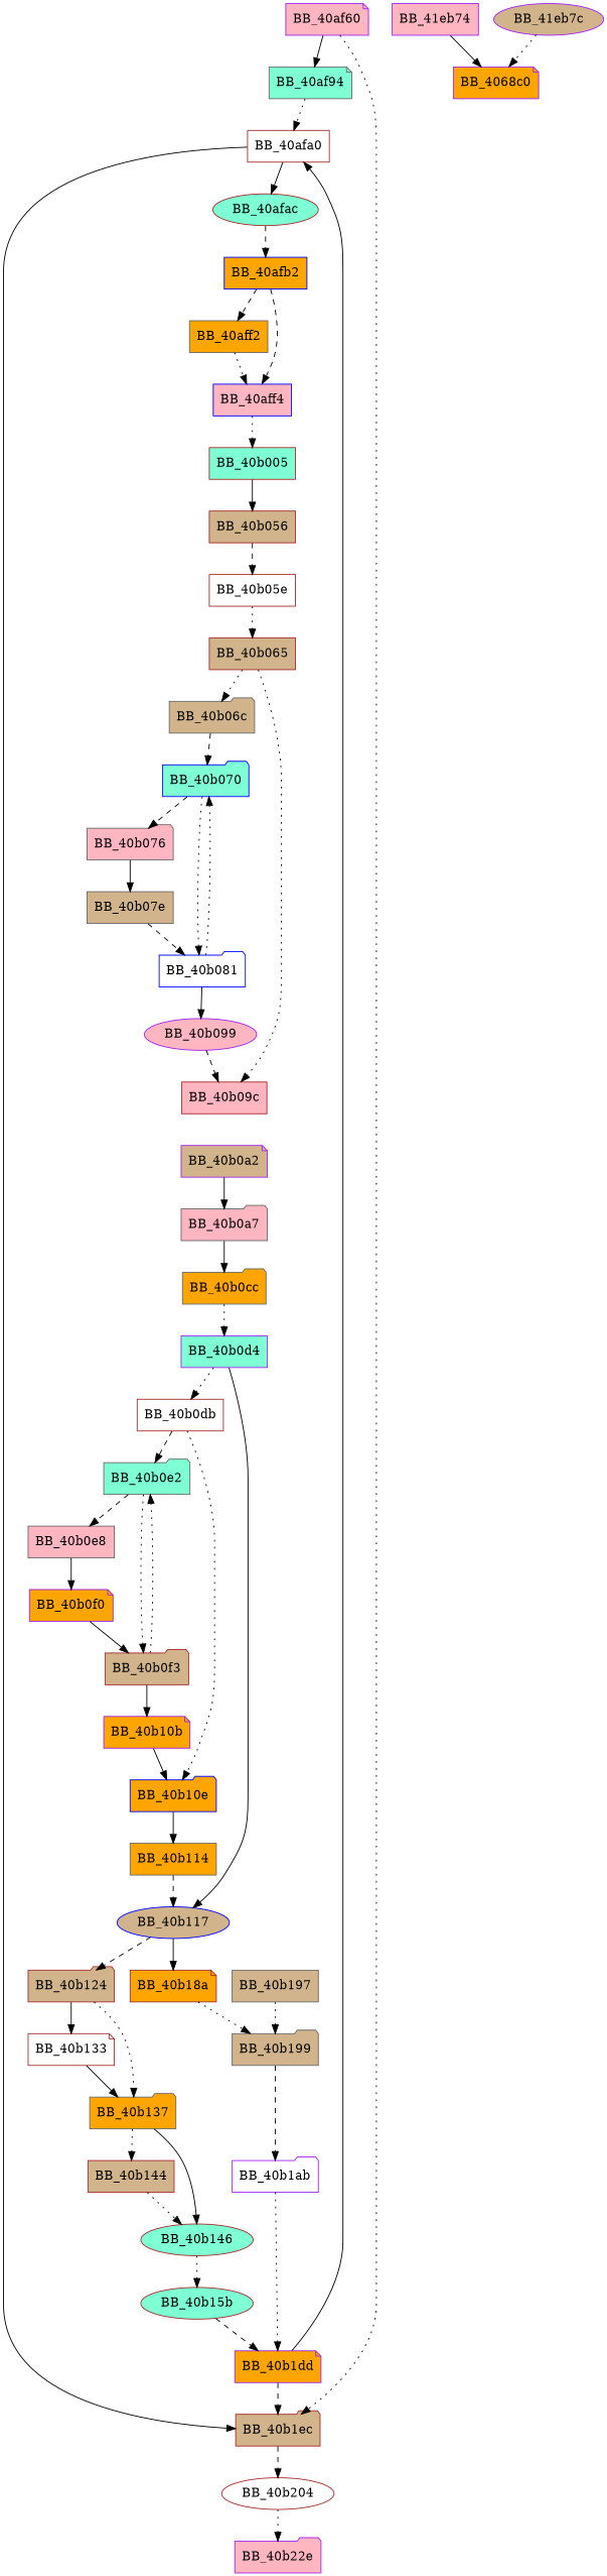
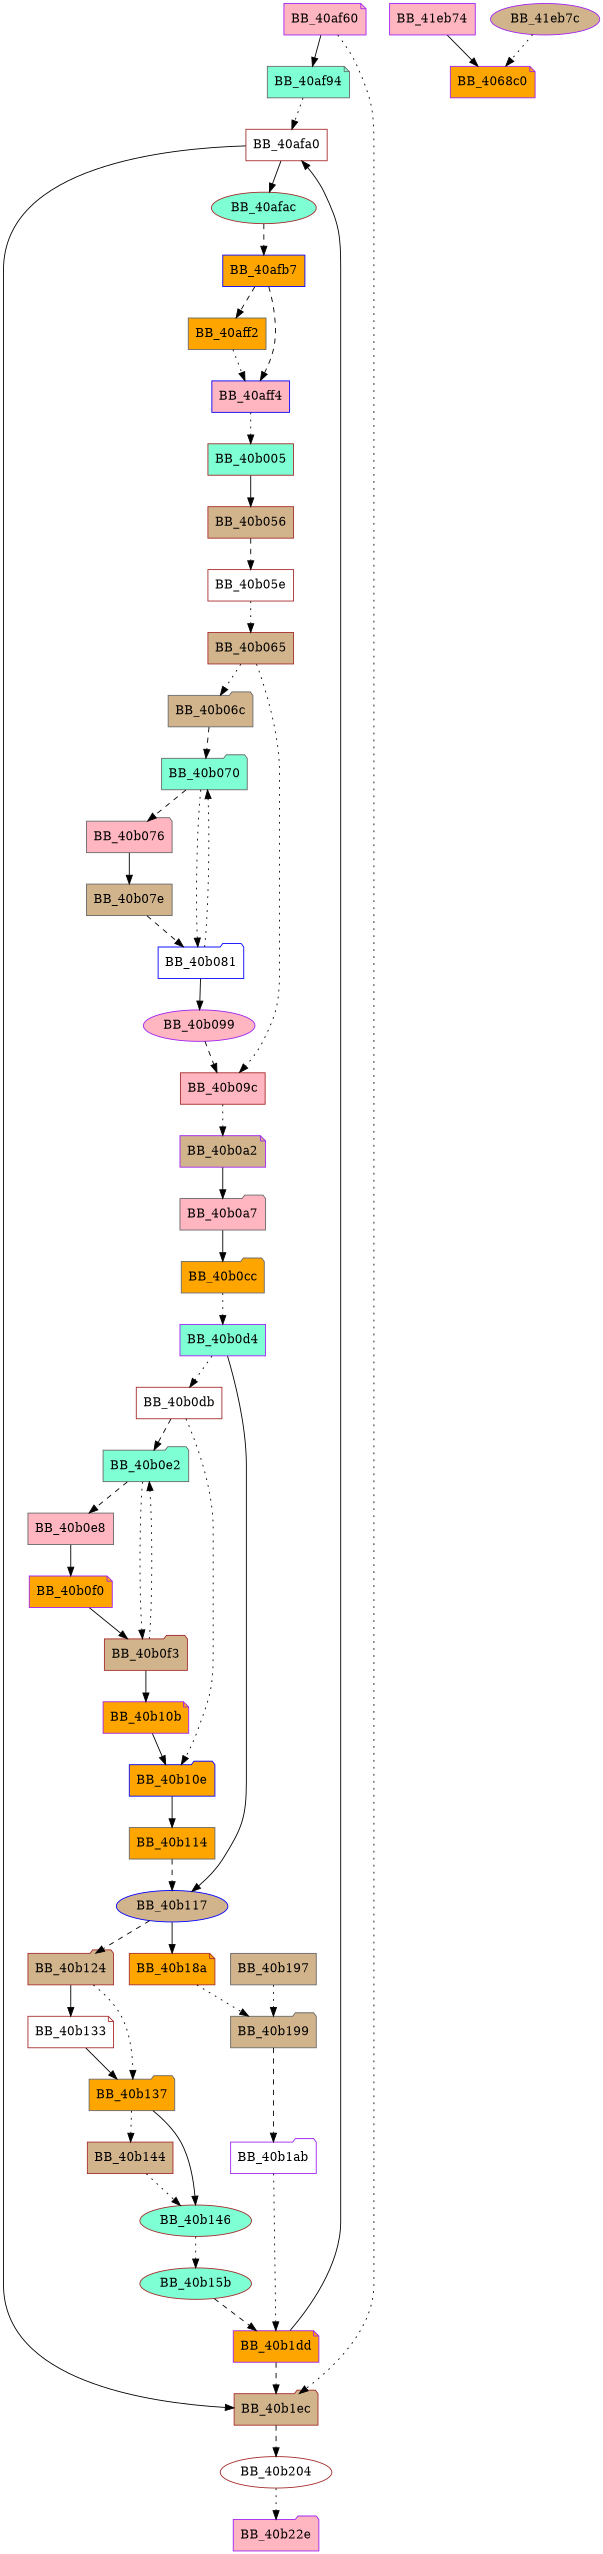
  digraph {
    node [color=brown fillcolor=tan shape=box style=filled]
    edge [style=dotted]
    BB_40af60 [color=purple fillcolor=lightpink shape=note]
    BB_40af94 [color=gray40 fillcolor=aquamarine shape=note]
    BB_40b1ec [shape=folder]
    BB_40afa0 [fillcolor=white]
    BB_40b204 [fillcolor=white shape=ellipse]
    BB_40afac [fillcolor=aquamarine shape=ellipse]
    BB_40b22e [color=purple fillcolor=lightpink shape=folder]
-   BB_40afb7 [color=blue fillcolor=orange label=BB_40afb2]
+   BB_40afb7 [color=blue fillcolor=orange]
    BB_40aff2 [color=gray40 fillcolor=orange]
    BB_40aff4 [color=blue fillcolor=lightpink]
    BB_40b005 [fillcolor=aquamarine]
    BB_40b056
    BB_40b05e [fillcolor=white]
    BB_40b065
    BB_40b06c [color=gray40 shape=folder]
    BB_40b09c [fillcolor=lightpink]
    BB_40b0a7 [color=gray40 fillcolor=lightpink shape=folder]
    BB_40b0cc [color=gray40 fillcolor=orange shape=folder]
-   BB_40b070 [color=blue fillcolor=aquamarine shape=folder]
+   BB_40b070 [color=gray40 fillcolor=aquamarine shape=folder]
    BB_40b0a2 [color=purple shape=note]
    BB_40b0d4 [color=purple fillcolor=aquamarine]
    BB_40b076 [color=gray40 fillcolor=lightpink shape=folder]
    BB_40b081 [color=blue fillcolor=white shape=folder]
    BB_40b07e [color=gray40]
    BB_40b099 [color=purple fillcolor=lightpink shape=ellipse]
    BB_40b0db [fillcolor=white]
    BB_40b117 [color=blue shape=ellipse]
    BB_40b0e2 [color=gray40 fillcolor=aquamarine shape=folder]
    BB_40b10e [color=blue fillcolor=orange shape=folder]
    BB_40b124 [shape=folder]
    BB_40b18a [fillcolor=orange shape=note]
    BB_40b0e8 [color=gray40 fillcolor=lightpink]
    BB_40b0f3 [shape=folder]
    BB_40b114 [color=gray40 fillcolor=orange]
    BB_40b133 [fillcolor=white shape=note]
    BB_40b137 [color=gray40 fillcolor=orange shape=folder]
    BB_40b199 [color=gray40 shape=folder]
    BB_40b0f0 [color=purple fillcolor=orange shape=note]
    BB_40b10b [color=purple fillcolor=orange shape=note]
    BB_40b144
    BB_40b146 [fillcolor=aquamarine shape=ellipse]
    BB_40b197 [color=gray40]
    BB_40b1ab [color=purple fillcolor=white shape=folder]
    BB_40b15b [fillcolor=aquamarine shape=ellipse]
    BB_40b1dd [color=purple fillcolor=orange shape=note]
    BB_41eb74 [color=purple fillcolor=lightpink]
    BB_4068c0 [color=purple fillcolor=orange shape=note]
    BB_41eb7c [color=purple shape=ellipse]
    BB_40af60 -> BB_40af94 [style=solid]
    BB_40af60 -> BB_40b1ec
    BB_40af94 -> BB_40afa0
    BB_40b1ec -> BB_40b204 [style=dashed]
    BB_40afa0 -> BB_40b1ec [style=solid]
    BB_40afa0 -> BB_40afac [style=solid]
    BB_40b204 -> BB_40b22e
    BB_40afac -> BB_40afb7 [style=dashed]
    BB_40afb7 -> BB_40aff2 [style=dashed]
    BB_40afb7 -> BB_40aff4 [style=dashed]
    BB_40aff2 -> BB_40aff4
    BB_40aff4 -> BB_40b005
    BB_40b005 -> BB_40b056 [style=solid]
    BB_40b056 -> BB_40b05e [style=dashed]
    BB_40b05e -> BB_40b065
    BB_40b065 -> BB_40b06c
    BB_40b065 -> BB_40b09c
    BB_40b06c -> BB_40b070 [style=dashed]
+   BB_40b09c -> BB_40b0a2
    BB_40b0a7 -> BB_40b0cc [style=solid]
    BB_40b0cc -> BB_40b0d4
    BB_40b070 -> BB_40b076 [style=dashed]
    BB_40b070 -> BB_40b081
    BB_40b0a2 -> BB_40b0a7 [style=solid]
    BB_40b0d4 -> BB_40b0db
    BB_40b0d4 -> BB_40b117 [style=solid]
    BB_40b076 -> BB_40b07e [style=solid]
    BB_40b081 -> BB_40b070
    BB_40b081 -> BB_40b099 [style=solid]
    BB_40b07e -> BB_40b081 [style=dashed]
    BB_40b099 -> BB_40b09c [style=dashed]
    BB_40b0db -> BB_40b0e2 [style=dashed]
    BB_40b0db -> BB_40b10e
    BB_40b117 -> BB_40b124 [style=dashed]
    BB_40b117 -> BB_40b18a [style=solid]
    BB_40b0e2 -> BB_40b0e8 [style=dashed]
    BB_40b0e2 -> BB_40b0f3
    BB_40b10e -> BB_40b114 [style=solid]
    BB_40b124 -> BB_40b133 [style=solid]
    BB_40b124 -> BB_40b137
    BB_40b18a -> BB_40b199
    BB_40b0e8 -> BB_40b0f0 [style=solid]
    BB_40b0f3 -> BB_40b0e2
    BB_40b0f3 -> BB_40b10b [style=solid]
    BB_40b114 -> BB_40b117 [style=dashed]
    BB_40b133 -> BB_40b137 [style=solid]
    BB_40b137 -> BB_40b144
    BB_40b137 -> BB_40b146 [style=solid]
    BB_40b199 -> BB_40b1ab [style=dashed]
    BB_40b0f0 -> BB_40b0f3 [style=solid]
    BB_40b10b -> BB_40b10e [style=solid]
    BB_40b144 -> BB_40b146
    BB_40b146 -> BB_40b15b
    BB_40b197 -> BB_40b199
    BB_40b1ab -> BB_40b1dd
    BB_40b15b -> BB_40b1dd [style=dashed]
    BB_40b1dd -> BB_40b1ec [style=dashed]
    BB_40b1dd -> BB_40afa0 [style=solid]
    BB_41eb74 -> BB_4068c0 [style=solid]
    BB_41eb7c -> BB_4068c0
  }
